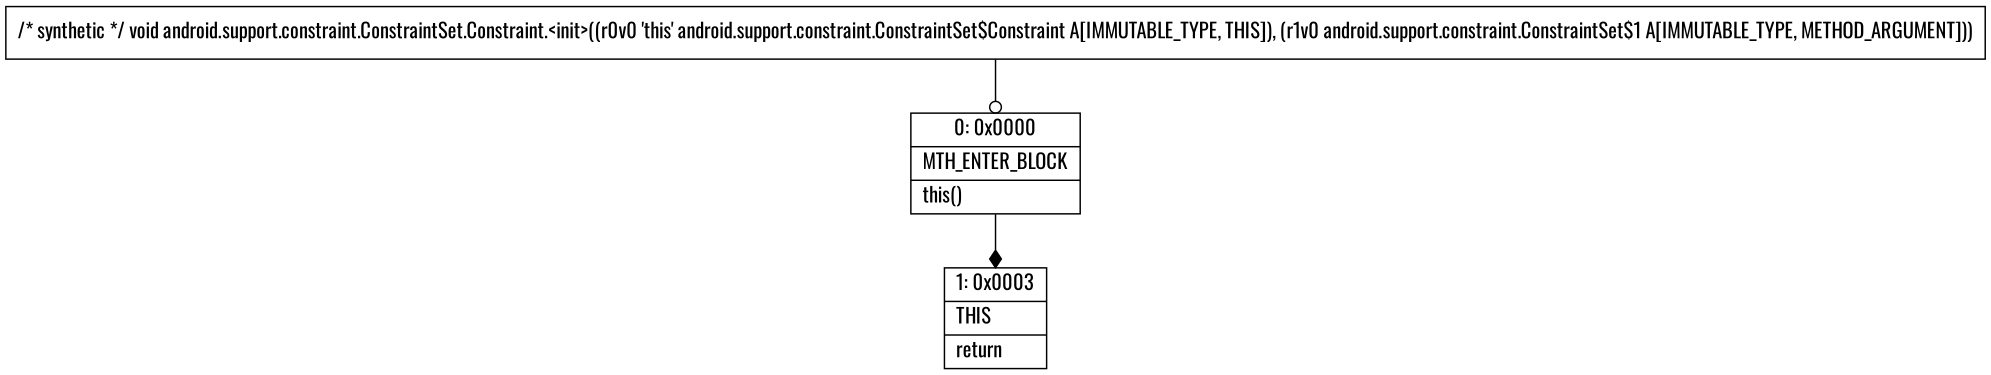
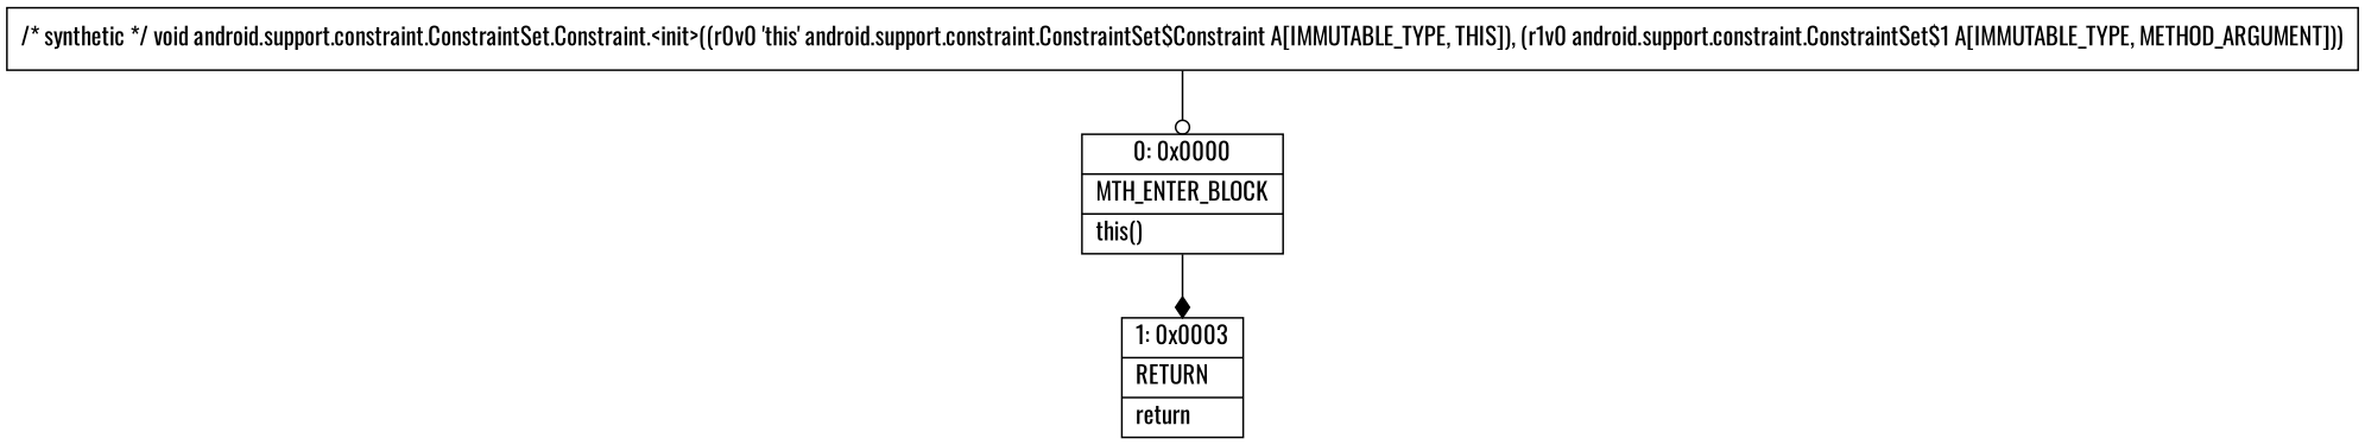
  digraph {
    fontname=Oswald
    node [shape=record fontname=Oswald]
    edge [fontname=Oswald]
    n1 [label="{0\:\ 0x0000|MTH_ENTER_BLOCK\l|this()\l}"]
-   n2 [label="{1\:\ 0x0003|THIS\l|return\l}"]
+   n2 [label="{1\:\ 0x0003|RETURN\l|return\l}"]
    n3 [label="{\/* synthetic *\/ void android.support.constraint.ConstraintSet.Constraint.\<init\>((r0v0 'this' android.support.constraint.ConstraintSet$Constraint A[IMMUTABLE_TYPE, THIS]), (r1v0 android.support.constraint.ConstraintSet$1 A[IMMUTABLE_TYPE, METHOD_ARGUMENT])) }"]
    n1 -> n2 [arrowhead=diamond]
    n3 -> n1 [arrowhead=odot]
  }
